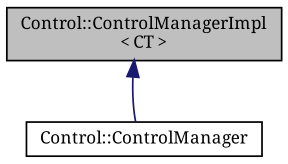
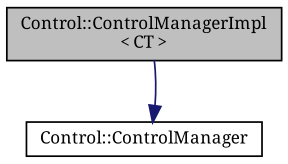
  digraph {
    fontname="Noto Serif"
    node [color=black fontname="Noto Serif" fontsize=10 shape=record style=filled]
    n1 [fillcolor=grey75 fontcolor=black height=0.2 label="Control::ControlManagerImpl\l\< CT \>" width=0.4]
    n2 [fillcolor=white height=0.2 label="Control::ControlManager" width=0.4]
-   n1 -> n2 [color=midnightblue dir=back fontname="Noto Serif" fontsize=10 labelfontname=Helvetica labelfontsize=10 style=solid]
+   n2 -> n1 [color=midnightblue dir=back fontname="Noto Serif" fontsize=10 labelfontname=Helvetica labelfontsize=10 style=solid]
  }
